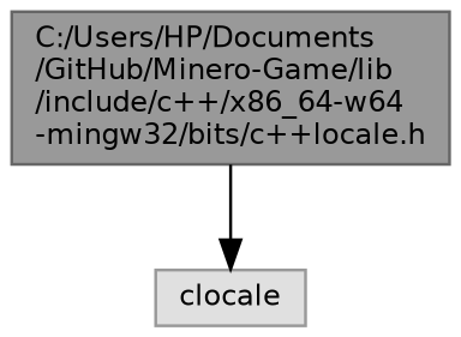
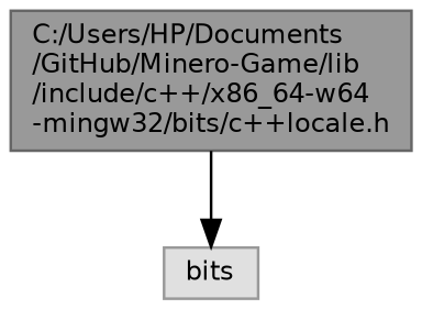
  digraph {
    node [fontname=Helvetica fontsize=10 shape=box style=filled]
    n1 [color=gray40 fillcolor=grey60 fontcolor=black height=0.2 label="C:/Users/HP/Documents\l/GitHub/Minero-Game/lib\l/include/c++/x86_64-w64\l-mingw32/bits/c++locale.h" width=0.4]
-   n2 [color=grey60 fillcolor="#E0E0E0" height=0.2 label=clocale width=0.4]
+   n2 [color=grey60 fillcolor="#E0E0E0" height=0.2 label=bits width=0.4]
    n1 -> n2 [color=black fontname=Helvetica fontsize=10 labelfontname=Helvetica labelfontsize=10 style=solid]
  }
